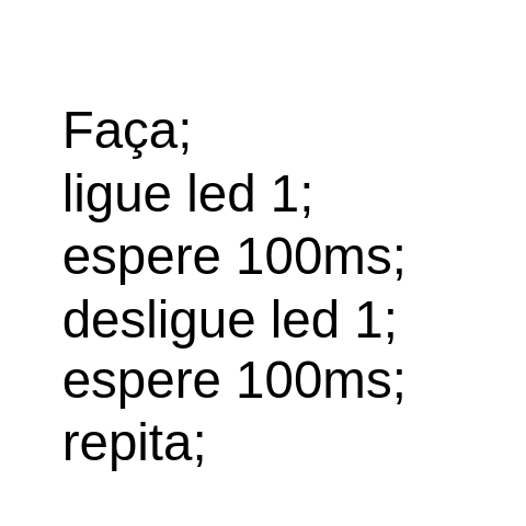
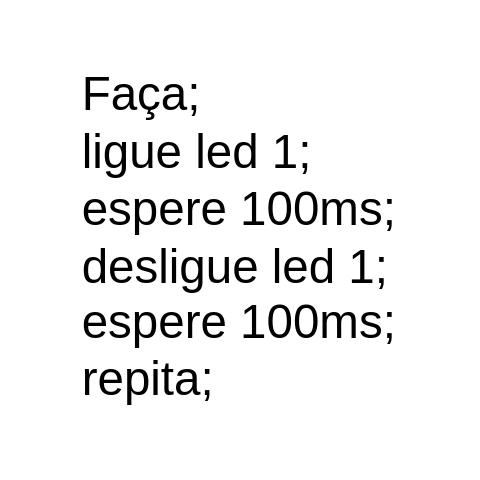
  <mxCell id="0" />
  <mxCell id="1" parent="0" />
- <mxCell id="2" value="&lt;div style=&quot;text-align: left;&quot;&gt;&lt;span style=&quot;background-color: initial;&quot;&gt;Faça;&lt;/span&gt;&lt;/div&gt;&lt;div style=&quot;text-align: left;&quot;&gt;&lt;span style=&quot;background-color: initial;&quot;&gt;ligue led 1;&lt;/span&gt;&lt;/div&gt;&lt;div style=&quot;text-align: left;&quot;&gt;&lt;span style=&quot;background-color: initial;&quot;&gt;espere 100ms;&lt;/span&gt;&lt;/div&gt;&lt;div style=&quot;text-align: left;&quot;&gt;&lt;span style=&quot;background-color: initial;&quot;&gt;desligue led 1;&lt;/span&gt;&lt;/div&gt;&lt;div style=&quot;text-align: left;&quot;&gt;&lt;span style=&quot;background-color: initial;&quot;&gt;espere 100ms;&lt;/span&gt;&lt;/div&gt;&lt;div style=&quot;text-align: left;&quot;&gt;&lt;span style=&quot;background-color: initial;&quot;&gt;repita;&lt;/span&gt;&lt;/div&gt;" style="text;html=1;align=center;verticalAlign=middle;resizable=0;points=[];autosize=1;strokeColor=none;fillColor=none;fontSize=19;" vertex="1" parent="1"><mxGeometry x="10" y="30" width="150" height="150" as="geometry" /></mxCell>
+ <mxCell id="2" value="&lt;div style=&quot;text-align: left;&quot;&gt;&lt;span style=&quot;background-color: initial;&quot;&gt;Faça;&lt;/span&gt;&lt;/div&gt;&lt;div style=&quot;text-align: left;&quot;&gt;&lt;span style=&quot;background-color: initial;&quot;&gt;ligue led 1;&lt;/span&gt;&lt;/div&gt;&lt;div style=&quot;text-align: left;&quot;&gt;&lt;span style=&quot;background-color: initial;&quot;&gt;espere 100ms;&lt;/span&gt;&lt;/div&gt;&lt;div style=&quot;text-align: left;&quot;&gt;&lt;span style=&quot;background-color: initial;&quot;&gt;desligue led 1;&lt;/span&gt;&lt;/div&gt;&lt;div style=&quot;text-align: left;&quot;&gt;&lt;span style=&quot;background-color: initial;&quot;&gt;espere 100ms;&lt;/span&gt;&lt;/div&gt;&lt;div style=&quot;text-align: left;&quot;&gt;&lt;span style=&quot;background-color: initial;&quot;&gt;repita;&lt;/span&gt;&lt;/div&gt;" style="text;html=1;align=center;verticalAlign=middle;resizable=0;points=[];autosize=1;strokeColor=none;fillColor=none;fontSize=19;" vertex="1" parent="1"><mxGeometry x="20" y="20" width="150" height="150" as="geometry" /></mxCell>
